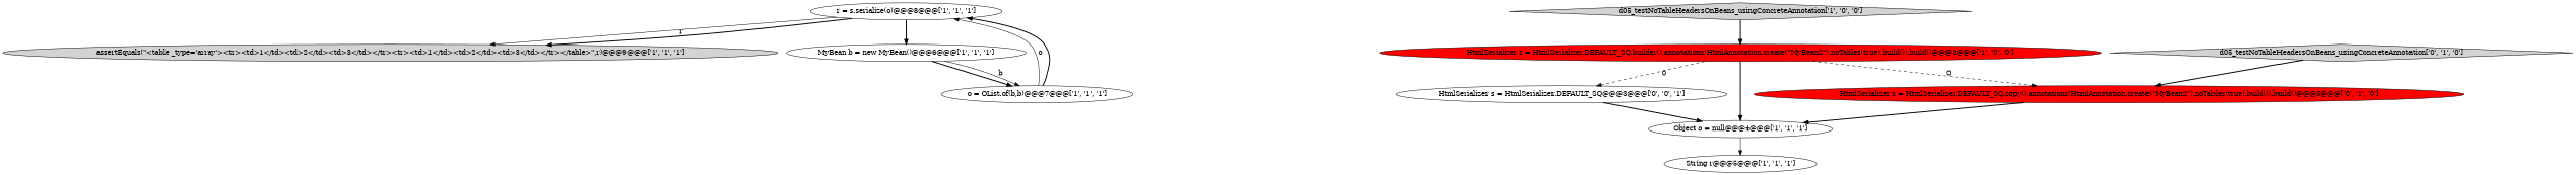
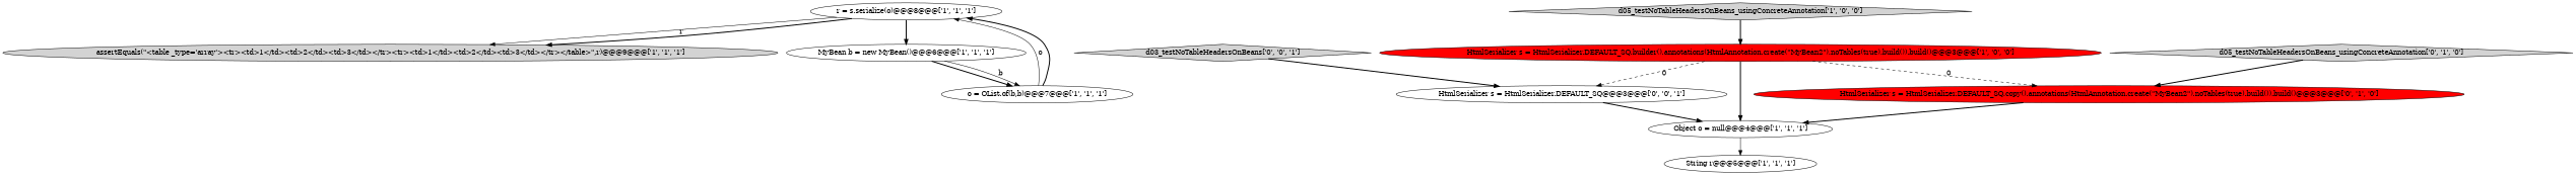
  digraph {
    node [fillcolor=white shape=ellipse style=filled]
    edge [style=bold]
    n1 [label="r = s.serialize(o)@@@8@@@['1', '1', '1']"]
    n2 [fillcolor=lightgray label="assertEquals(\"<table _type='array'><tr><td>1</td><td>2</td><td>3</td></tr><tr><td>1</td><td>2</td><td>3</td></tr></table>\",r)@@@9@@@['1', '1', '1']"]
    n3 [label="MyBean b = new MyBean()@@@6@@@['1', '1', '1']"]
+   n4 [fillcolor=lightgray label="d03_testNoTableHeadersOnBeans['0', '0', '1']" shape=diamond]
    n5 [label="HtmlSerializer s = HtmlSerializer.DEFAULT_SQ@@@3@@@['0', '0', '1']"]
    n6 [label="Object o = null@@@4@@@['1', '1', '1']"]
    n7 [fillcolor=red label="HtmlSerializer s = HtmlSerializer.DEFAULT_SQ.builder().annotations(HtmlAnnotation.create(\"MyBean2\").noTables(true).build()).build()@@@3@@@['1', '0', '0']"]
    n8 [fillcolor=red label="HtmlSerializer s = HtmlSerializer.DEFAULT_SQ.copy().annotations(HtmlAnnotation.create(\"MyBean2\").noTables(true).build()).build()@@@3@@@['0', '1', '0']"]
    n9 [label="String r@@@5@@@['1', '1', '1']"]
    n10 [label="o = OList.of(b,b)@@@7@@@['1', '1', '1']"]
    n11 [fillcolor=lightgray label="d05_testNoTableHeadersOnBeans_usingConcreteAnnotation['1', '0', '0']" shape=diamond]
    n12 [fillcolor=lightgray label="d05_testNoTableHeadersOnBeans_usingConcreteAnnotation['0', '1', '0']" shape=diamond]
    n1 -> n2 [label=r style=solid]
    n1 -> n2
    n1 -> n3
    n3 -> n10
    n3 -> n10 [label=b style=solid]
+   n4 -> n5
    n5 -> n6
    n6 -> n9 [style=solid]
    n7 -> n5 [label=0 style=dashed]
    n7 -> n6
    n7 -> n8 [label=0 style=dashed]
    n8 -> n6
    n10 -> n1 [label=o style=solid]
    n10 -> n1
    n11 -> n7
    n12 -> n8
  }
